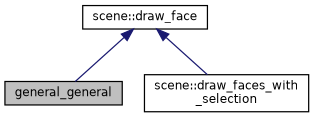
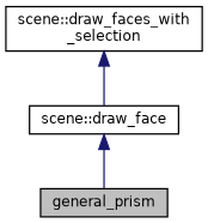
  digraph {
    rankdir=TB
    node [color=black fillcolor=white fontname=Helvetica fontsize=10 shape=record style=filled]
    edge [color=midnightblue dir=back fontname=Helvetica fontsize=10 labelfontname=Helvetica labelfontsize=10 style=solid]
-   n1 [fillcolor=grey75 fontcolor=black height=0.2 label=general_general width=0.4]
+   n1 [fillcolor=grey75 fontcolor=black height=0.2 label=general_prism width=0.4]
    n2 [height=0.2 label="scene::draw_face" width=0.4]
    n3 [height=0.2 label="scene::draw_faces_with\l_selection" width=0.4]
    n2 -> n1
-   n2 -> n3
+   n3 -> n2
  }
